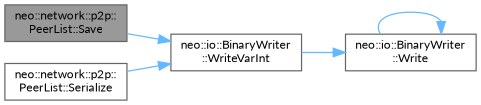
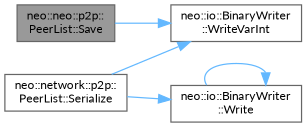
  digraph {
    fontname=Lato
    rankdir=LR
    node [color=grey40 fillcolor=white fontname=Lato fontsize=10 shape=box style=filled]
    edge [color=steelblue1 fontname=Lato fontsize=10 labelfontname=Helvetica labelfontsize=10 style=solid]
-   n1 [color=gray40 fillcolor=grey60 fontcolor=black height=0.2 label="neo::network::p2p::\lPeerList::Save" width=0.4]
+   n1 [color=gray40 fillcolor=grey60 fontcolor=black height=0.2 label="neo::neo::p2p::\lPeerList::Save" width=0.4]
    n2 [height=0.2 label="neo::io::BinaryWriter\l::WriteVarInt" width=0.4]
    n3 [height=0.2 label="neo::network::p2p::\lPeerList::Serialize" width=0.4]
    n4 [height=0.2 label="neo::io::BinaryWriter\l::Write" width=0.4]
    n1 -> n2
-   n2 -> n4
+   n3 -> n4
    n3 -> n2
    n4 -> n4
  }
